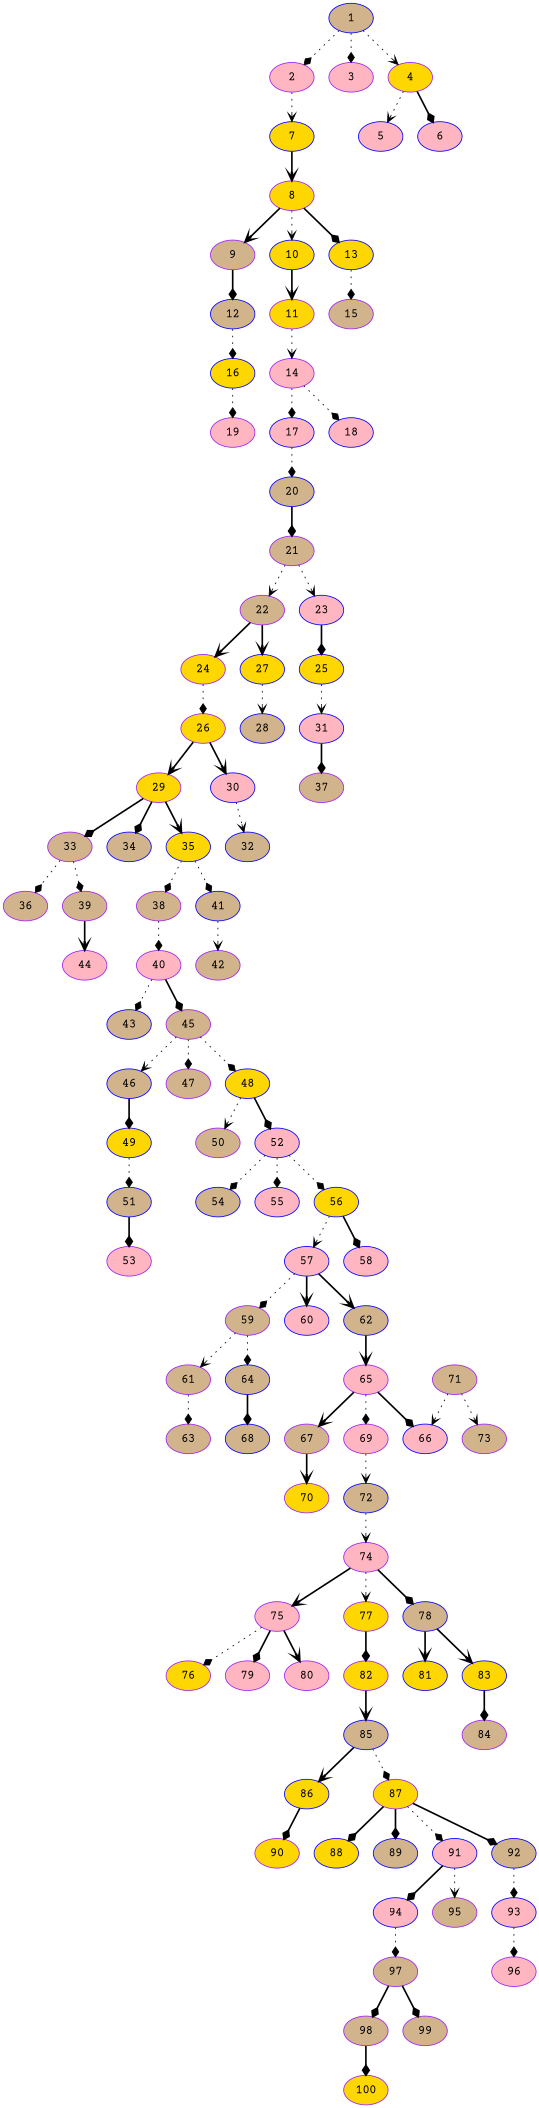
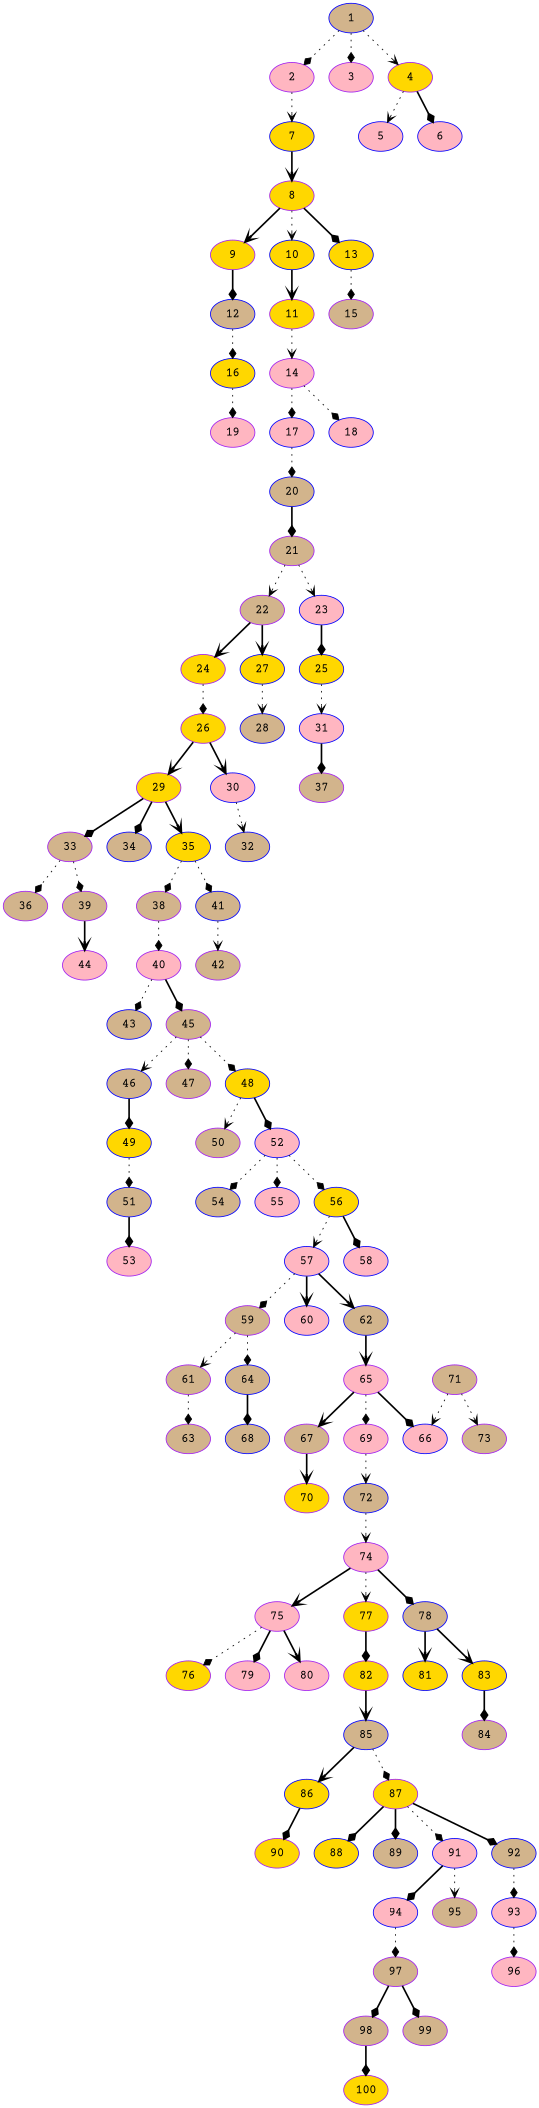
  digraph {
    fontname="Courier Prime"
    node [alpha=0.13 color=purple fillcolor=tan fontname="Courier Prime" style=filled]
    edge [arrowhead=diamond fontname="Courier Prime" style=dotted]
    1 [alpha=0.01 color=blue]
    2 [alpha=0.15 fillcolor=lightpink]
    3 [alpha=0.17 fillcolor=lightpink]
    4 [fillcolor=gold]
    7 [alpha=0.07 color=blue fillcolor=gold]
    5 [alpha=0.12 color=blue fillcolor=lightpink]
    6 [alpha=0.17 color=blue fillcolor=lightpink]
    8 [alpha=0.09 fillcolor=gold]
-   9 [alpha=0.18]
+   9 [alpha=0.18 fillcolor=gold]
    10 [alpha=0.15 color=blue fillcolor=gold]
    13 [alpha=0.19 color=blue fillcolor=gold]
    12 [color=blue]
    11 [alpha=0.12 fillcolor=gold]
    15 [alpha=0.00]
    16 [alpha=0.19 color=blue fillcolor=gold]
    14 [alpha=0.05 fillcolor=lightpink]
    19 [alpha=0.02 fillcolor=lightpink]
    17 [color=blue fillcolor=lightpink]
    18 [alpha=0.07 color=blue fillcolor=lightpink]
    20 [alpha=0.08 color=blue]
    21
    22 [alpha=0.04]
    23 [alpha=0.03 color=blue fillcolor=lightpink]
    24 [alpha=0.15 fillcolor=gold]
    27 [alpha=0.00 color=blue fillcolor=gold]
    25 [alpha=0.05 color=blue fillcolor=gold]
    26 [alpha=0.06 fillcolor=gold]
    28 [alpha=0.17 color=blue]
    31 [alpha=0.06 color=blue fillcolor=lightpink]
    29 [alpha=0.09 fillcolor=gold]
    30 [alpha=0.07 color=blue fillcolor=lightpink]
    37 [alpha=0.17]
    33 [alpha=0.00]
    34 [alpha=0.04 color=blue]
    35 [alpha=0.01 color=blue fillcolor=gold]
    32 [alpha=0.02 color=blue]
    36
    39 [alpha=0.14]
    38 [alpha=0.14]
    41 [alpha=0.15 color=blue]
    44 [alpha=0.03 fillcolor=lightpink]
    40 [alpha=0.04 fillcolor=lightpink]
    42 [alpha=0.16]
    43 [alpha=0.06 color=blue]
    45 [alpha=0.17]
    46 [alpha=0.11 color=blue]
    47 [alpha=0.16]
    48 [alpha=0.07 color=blue fillcolor=gold]
    49 [color=blue fillcolor=gold]
    50 [alpha=0.03]
    52 [alpha=0.05 color=blue fillcolor=lightpink]
    51 [alpha=0.07 color=blue]
    54 [alpha=0.14 color=blue]
    55 [alpha=0.01 color=blue fillcolor=lightpink]
    56 [alpha=0.08 color=blue fillcolor=gold]
    53 [alpha=0.00 fillcolor=lightpink]
    57 [alpha=0.19 color=blue fillcolor=lightpink]
    58 [alpha=0.17 color=blue fillcolor=lightpink]
    59 [alpha=0.10]
    60 [alpha=0.19 color=blue fillcolor=lightpink]
    62 [alpha=0.11 color=blue]
    61 [alpha=0.17]
    64 [alpha=0.02 color=blue]
    65 [alpha=0.10 fillcolor=lightpink]
    63
    68 [alpha=0.16 color=blue]
    66 [alpha=0.11 color=blue fillcolor=lightpink]
    67 [alpha=0.07]
    69 [alpha=0.04 fillcolor=lightpink]
    70 [fillcolor=gold]
    72 [alpha=0.15 color=blue]
    71 [alpha=0.09]
    73 [alpha=0.11]
    74 [alpha=0.14 fillcolor=lightpink]
    75 [alpha=0.16 fillcolor=lightpink]
    77 [alpha=0.09 fillcolor=gold]
    78 [alpha=0.01 color=blue]
    76 [alpha=0.16 fillcolor=gold]
    79 [alpha=0.09 fillcolor=lightpink]
    80 [alpha=0.14 fillcolor=lightpink]
    82 [alpha=0.12 fillcolor=gold]
    81 [alpha=0.17 color=blue fillcolor=gold]
    83 [alpha=0.04 color=blue fillcolor=gold]
    85 [alpha=0.18 color=blue]
    84
    86 [alpha=0.07 color=blue fillcolor=gold]
    87 [alpha=0.18 fillcolor=gold]
    90 [alpha=0.04 fillcolor=gold]
    88 [alpha=0.06 color=blue fillcolor=gold]
    89 [alpha=0.14 color=blue]
    91 [color=blue fillcolor=lightpink]
    92 [alpha=0.15 color=blue]
    94 [color=blue fillcolor=lightpink]
    95 [alpha=0.04]
    93 [alpha=0.11 color=blue fillcolor=lightpink]
    97
    96 [alpha=0.05 fillcolor=lightpink]
    98 [alpha=0.14]
    99 [alpha=0.20]
    100 [alpha=0.15 fillcolor=gold]
    1 -> 2
    1 -> 3
    1 -> 4 [arrowhead=vee]
    2 -> 7 [arrowhead=vee]
    4 -> 5 [arrowhead=vee]
    4 -> 6 [style=bold]
    7 -> 8 [arrowhead=vee style=bold]
    8 -> 9 [arrowhead=vee style=bold]
    8 -> 10 [arrowhead=vee]
    8 -> 13 [style=bold]
    9 -> 12 [style=bold]
    10 -> 11 [arrowhead=vee style=bold]
    13 -> 15
    12 -> 16
    11 -> 14 [arrowhead=vee]
    16 -> 19
    14 -> 17
    14 -> 18
    17 -> 20
    20 -> 21 [style=bold]
    21 -> 22 [arrowhead=vee]
    21 -> 23 [arrowhead=vee]
    22 -> 24 [arrowhead=vee style=bold]
    22 -> 27 [arrowhead=vee style=bold]
    23 -> 25 [style=bold]
    24 -> 26
    27 -> 28 [arrowhead=vee]
    25 -> 31 [arrowhead=vee]
    26 -> 29 [arrowhead=vee style=bold]
    26 -> 30 [arrowhead=vee style=bold]
    31 -> 37 [style=bold]
    29 -> 33 [style=bold]
    29 -> 34 [style=bold]
    29 -> 35 [arrowhead=vee style=bold]
    30 -> 32 [arrowhead=vee]
    33 -> 36
    33 -> 39
    35 -> 38
    35 -> 41
    39 -> 44 [arrowhead=vee style=bold]
    38 -> 40
    41 -> 42 [arrowhead=vee]
    40 -> 43
    40 -> 45 [style=bold]
    45 -> 46 [arrowhead=vee]
    45 -> 47
    45 -> 48
    46 -> 49 [style=bold]
    48 -> 50 [arrowhead=vee]
    48 -> 52 [style=bold]
    49 -> 51
    52 -> 54
    52 -> 55
    52 -> 56
    51 -> 53 [style=bold]
    56 -> 57 [arrowhead=vee]
    56 -> 58 [style=bold]
    57 -> 59
    57 -> 60 [arrowhead=vee style=bold]
    57 -> 62 [arrowhead=vee style=bold]
    59 -> 61 [arrowhead=vee]
    59 -> 64
    62 -> 65 [arrowhead=vee style=bold]
    61 -> 63
    64 -> 68 [style=bold]
    65 -> 66 [style=bold]
    65 -> 67 [arrowhead=vee style=bold]
    65 -> 69
    67 -> 70 [arrowhead=vee style=bold]
    69 -> 72 [arrowhead=vee]
    72 -> 74 [arrowhead=vee]
    71 -> 66 [arrowhead=vee]
    71 -> 73 [arrowhead=vee]
    74 -> 75 [arrowhead=vee style=bold]
    74 -> 77 [arrowhead=vee]
    74 -> 78 [style=bold]
    75 -> 76
    75 -> 79 [style=bold]
    75 -> 80 [arrowhead=vee style=bold]
    77 -> 82 [style=bold]
    78 -> 81 [arrowhead=vee style=bold]
    78 -> 83 [arrowhead=vee style=bold]
    82 -> 85 [arrowhead=vee style=bold]
    83 -> 84 [style=bold]
    85 -> 86 [arrowhead=vee style=bold]
    85 -> 87
    86 -> 90 [style=bold]
    87 -> 88 [style=bold]
    87 -> 89 [style=bold]
    87 -> 91
    87 -> 92 [style=bold]
    91 -> 94 [style=bold]
    91 -> 95 [arrowhead=vee]
    92 -> 93
    94 -> 97
    93 -> 96
    97 -> 98 [style=bold]
    97 -> 99 [style=bold]
    98 -> 100 [style=bold]
  }
